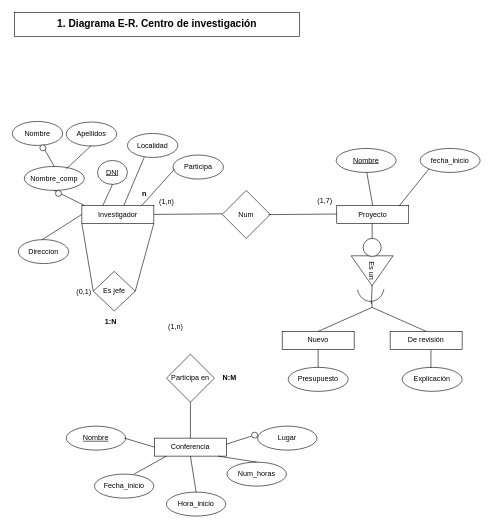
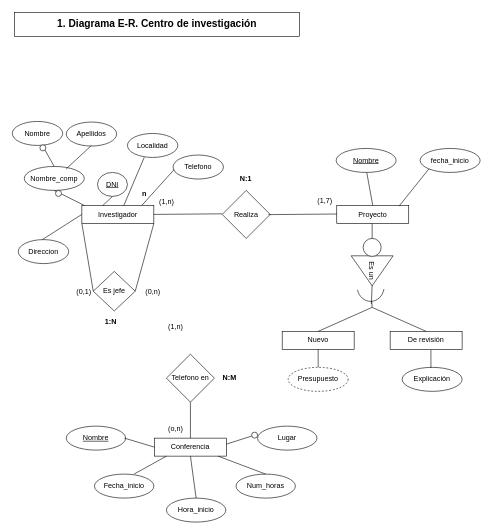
  <mxCell id="0" />
  <mxCell id="1" parent="0" />
  <mxCell id="2" value="&lt;font style=&quot;font-size: 17px;&quot;&gt;&lt;b&gt;1. Diagrama E-R. Centro de investigación&lt;/b&gt;&lt;/font&gt;" style="rounded=0;whiteSpace=wrap;html=1;" parent="1" vertex="1"><mxGeometry x="24" y="20" width="475" height="40" as="geometry" /></mxCell>
  <mxCell id="3" value="Proyecto" style="rounded=0;whiteSpace=wrap;html=1;" parent="1" vertex="1"><mxGeometry x="561" y="342" width="120" height="30" as="geometry" /></mxCell>
  <mxCell id="4" value="Investigador" style="rounded=0;whiteSpace=wrap;html=1;" parent="1" vertex="1"><mxGeometry x="136" y="342" width="120" height="30" as="geometry" /></mxCell>
  <mxCell id="5" value="Nuevo" style="rounded=0;whiteSpace=wrap;html=1;" parent="1" vertex="1"><mxGeometry x="470" y="552" width="120" height="30" as="geometry" /></mxCell>
  <mxCell id="6" value="De revisión" style="rounded=0;whiteSpace=wrap;html=1;" parent="1" vertex="1"><mxGeometry x="650" y="552" width="120" height="30" as="geometry" /></mxCell>
  <mxCell id="7" value="Es un" style="triangle;whiteSpace=wrap;html=1;rotation=90;" parent="1" vertex="1"><mxGeometry x="595" y="416" width="50" height="70" as="geometry" /></mxCell>
  <mxCell id="8" value="Conferencia" style="rounded=0;whiteSpace=wrap;html=1;" parent="1" vertex="1"><mxGeometry x="257" y="730" width="120" height="30" as="geometry" /></mxCell>
- <mxCell id="9" value="Num" style="rhombus;whiteSpace=wrap;html=1;" parent="1" vertex="1"><mxGeometry x="370" y="317" width="80" height="80" as="geometry" /></mxCell>
+ <mxCell id="9" value="Realiza" style="rhombus;whiteSpace=wrap;html=1;" parent="1" vertex="1"><mxGeometry x="370" y="317" width="80" height="80" as="geometry" /></mxCell>
  <mxCell id="10" value="" style="endArrow=none;html=1;rounded=0;entryX=1;entryY=0.5;entryDx=0;entryDy=0;" parent="1" target="4" edge="1"><mxGeometry width="50" height="50" relative="1" as="geometry"><mxPoint x="370" y="356" as="sourcePoint" /><mxPoint x="340" y="286" as="targetPoint" /></mxGeometry></mxCell>
  <mxCell id="11" value="" style="endArrow=none;html=1;rounded=0;entryX=1;entryY=0.5;entryDx=0;entryDy=0;" parent="1" edge="1"><mxGeometry width="50" height="50" relative="1" as="geometry"><mxPoint x="561" y="356.33" as="sourcePoint" /><mxPoint x="447" y="357.33" as="targetPoint" /></mxGeometry></mxCell>
  <mxCell id="12" value="" style="endArrow=none;html=1;rounded=0;exitX=0.5;exitY=0;exitDx=0;exitDy=0;" parent="1" source="5" edge="1"><mxGeometry width="50" height="50" relative="1" as="geometry"><mxPoint x="610" y="499" as="sourcePoint" /><mxPoint x="620" y="512" as="targetPoint" /></mxGeometry></mxCell>
  <mxCell id="13" value="" style="endArrow=none;html=1;rounded=0;exitX=0.5;exitY=0;exitDx=0;exitDy=0;" parent="1" source="6" edge="1"><mxGeometry width="50" height="50" relative="1" as="geometry"><mxPoint x="629" y="500" as="sourcePoint" /><mxPoint x="620" y="512" as="targetPoint" /></mxGeometry></mxCell>
  <mxCell id="14" value="(1,n)" style="text;html=1;align=center;verticalAlign=middle;resizable=0;points=[];autosize=1;strokeColor=none;fillColor=none;" parent="1" vertex="1"><mxGeometry x="252" y="321" width="50" height="30" as="geometry" /></mxCell>
  <mxCell id="15" value="(1,7)" style="text;html=1;align=center;verticalAlign=middle;resizable=0;points=[];autosize=1;strokeColor=none;fillColor=none;" parent="1" vertex="1"><mxGeometry x="516" y="320" width="50" height="30" as="geometry" /></mxCell>
+ <mxCell id="16" value="N:1" style="text;html=1;align=center;verticalAlign=middle;resizable=0;points=[];autosize=1;strokeColor=none;fillColor=none;fontStyle=1" parent="1" vertex="1"><mxGeometry x="389" y="282" width="40" height="30" as="geometry" /></mxCell>
  <mxCell id="17" value="&lt;u&gt;Nombre&lt;/u&gt;" style="ellipse;whiteSpace=wrap;html=1;" parent="1" vertex="1"><mxGeometry x="560" y="247" width="100" height="40" as="geometry" /></mxCell>
  <mxCell id="18" value="fecha_inicio" style="ellipse;whiteSpace=wrap;html=1;" parent="1" vertex="1"><mxGeometry x="700" y="247" width="100" height="40" as="geometry" /></mxCell>
  <mxCell id="19" value="" style="endArrow=none;html=1;rounded=0;exitX=0.5;exitY=0;exitDx=0;exitDy=0;" parent="1" source="3" edge="1"><mxGeometry width="50" height="50" relative="1" as="geometry"><mxPoint x="561" y="337" as="sourcePoint" /><mxPoint x="611" y="287" as="targetPoint" /></mxGeometry></mxCell>
  <mxCell id="20" value="" style="endArrow=none;html=1;rounded=0;exitX=0.5;exitY=0;exitDx=0;exitDy=0;entryX=0;entryY=1;entryDx=0;entryDy=0;" parent="1" target="18" edge="1"><mxGeometry width="50" height="50" relative="1" as="geometry"><mxPoint x="665" y="343" as="sourcePoint" /><mxPoint x="655" y="288" as="targetPoint" /></mxGeometry></mxCell>
  <mxCell id="21" value="" style="ellipse;whiteSpace=wrap;html=1;aspect=fixed;" parent="1" vertex="1"><mxGeometry x="605" y="397" width="30" height="30" as="geometry" /></mxCell>
  <mxCell id="22" value="" style="endArrow=none;html=1;rounded=0;exitX=0.5;exitY=0;exitDx=0;exitDy=0;" parent="1" source="21" edge="1"><mxGeometry width="50" height="50" relative="1" as="geometry"><mxPoint x="570" y="422" as="sourcePoint" /><mxPoint x="620" y="372" as="targetPoint" /></mxGeometry></mxCell>
  <mxCell id="23" value="" style="endArrow=none;html=1;rounded=0;exitX=0.526;exitY=1.087;exitDx=0;exitDy=0;exitPerimeter=0;" parent="1" source="25" edge="1"><mxGeometry width="50" height="50" relative="1" as="geometry"><mxPoint x="620" y="512" as="sourcePoint" /><mxPoint x="620" y="475" as="targetPoint" /></mxGeometry></mxCell>
  <mxCell id="24" value="" style="endArrow=none;html=1;rounded=0;" parent="1" target="25" edge="1"><mxGeometry width="50" height="50" relative="1" as="geometry"><mxPoint x="620" y="512" as="sourcePoint" /><mxPoint x="620" y="475" as="targetPoint" /></mxGeometry></mxCell>
  <mxCell id="25" value="" style="verticalLabelPosition=bottom;verticalAlign=top;html=1;shape=mxgraph.basic.arc;startAngle=0.279;endAngle=0.714;" parent="1" vertex="1"><mxGeometry x="595" y="452" width="45" height="50" as="geometry" /></mxCell>
- <mxCell id="26" value="Presupuesto" style="ellipse;whiteSpace=wrap;html=1;" parent="1" vertex="1"><mxGeometry x="480" y="612" width="100" height="40" as="geometry" /></mxCell>
+ <mxCell id="26" value="Presupuesto" style="ellipse;whiteSpace=wrap;html=1;dashed=1;" parent="1" vertex="1"><mxGeometry x="480" y="612" width="100" height="40" as="geometry" /></mxCell>
  <mxCell id="27" value="" style="endArrow=none;html=1;rounded=0;exitX=0.5;exitY=0;exitDx=0;exitDy=0;entryX=0;entryY=1;entryDx=0;entryDy=0;" parent="1" source="26" edge="1"><mxGeometry width="50" height="50" relative="1" as="geometry"><mxPoint x="480" y="644" as="sourcePoint" /><mxPoint x="530" y="582" as="targetPoint" /></mxGeometry></mxCell>
  <mxCell id="28" value="Explicación" style="ellipse;whiteSpace=wrap;html=1;" parent="1" vertex="1"><mxGeometry x="670" y="612" width="100" height="40" as="geometry" /></mxCell>
  <mxCell id="29" value="" style="endArrow=none;html=1;rounded=0;exitX=0.5;exitY=0;exitDx=0;exitDy=0;entryX=0;entryY=1;entryDx=0;entryDy=0;" parent="1" edge="1"><mxGeometry width="50" height="50" relative="1" as="geometry"><mxPoint x="718" y="613" as="sourcePoint" /><mxPoint x="718" y="583" as="targetPoint" /></mxGeometry></mxCell>
  <mxCell id="30" value="Nombre_comp" style="ellipse;whiteSpace=wrap;html=1;" parent="1" vertex="1"><mxGeometry x="40" y="277" width="100" height="40" as="geometry" /></mxCell>
  <mxCell id="31" value="Nombre" style="ellipse;whiteSpace=wrap;html=1;" parent="1" vertex="1"><mxGeometry x="20" y="202" width="84" height="40" as="geometry" /></mxCell>
  <mxCell id="32" value="Apellidos" style="ellipse;whiteSpace=wrap;html=1;" parent="1" vertex="1"><mxGeometry x="110" y="203" width="84" height="40" as="geometry" /></mxCell>
  <mxCell id="33" value="" style="endArrow=none;html=1;rounded=0;entryX=0.5;entryY=1;entryDx=0;entryDy=0;" parent="1" target="30" edge="1"><mxGeometry width="50" height="50" relative="1" as="geometry"><mxPoint x="140" y="342" as="sourcePoint" /><mxPoint x="190" y="292" as="targetPoint" /></mxGeometry></mxCell>
  <mxCell id="34" value="" style="endArrow=none;html=1;rounded=0;" parent="1" edge="1"><mxGeometry width="50" height="50" relative="1" as="geometry"><mxPoint x="90" y="277" as="sourcePoint" /><mxPoint x="70" y="242" as="targetPoint" /></mxGeometry></mxCell>
  <mxCell id="35" value="" style="endArrow=none;html=1;rounded=0;entryX=0.5;entryY=1;entryDx=0;entryDy=0;exitX=0.7;exitY=0.125;exitDx=0;exitDy=0;exitPerimeter=0;" parent="1" edge="1"><mxGeometry width="50" height="50" relative="1" as="geometry"><mxPoint x="110" y="281" as="sourcePoint" /><mxPoint x="152" y="242" as="targetPoint" /></mxGeometry></mxCell>
- <mxCell id="36" value="&lt;u&gt;DNI&lt;/u&gt;" style="ellipse;whiteSpace=wrap;html=1;" parent="1" vertex="1"><mxGeometry x="162" y="267" width="50" height="40" as="geometry" /></mxCell>
+ <mxCell id="36" value="&lt;u&gt;DNI&lt;/u&gt;" style="ellipse;whiteSpace=wrap;html=1;" parent="1" vertex="1"><mxGeometry x="162" y="287" width="50" height="40" as="geometry" /></mxCell>
  <mxCell id="37" value="" style="endArrow=none;html=1;rounded=0;entryX=0.5;entryY=1;entryDx=0;entryDy=0;" parent="1" target="36" edge="1"><mxGeometry width="50" height="50" relative="1" as="geometry"><mxPoint x="171" y="342" as="sourcePoint" /><mxPoint x="221" y="292" as="targetPoint" /></mxGeometry></mxCell>
  <mxCell id="38" value="Direccion" style="ellipse;whiteSpace=wrap;html=1;" parent="1" vertex="1"><mxGeometry x="30" y="399" width="84" height="40" as="geometry" /></mxCell>
  <mxCell id="39" value="" style="endArrow=none;html=1;rounded=0;entryX=0;entryY=0.5;entryDx=0;entryDy=0;" parent="1" target="4" edge="1"><mxGeometry width="50" height="50" relative="1" as="geometry"><mxPoint x="70" y="399" as="sourcePoint" /><mxPoint x="130" y="362" as="targetPoint" /></mxGeometry></mxCell>
  <mxCell id="40" value="Localidad" style="ellipse;whiteSpace=wrap;html=1;" parent="1" vertex="1"><mxGeometry x="212" y="222" width="84" height="40" as="geometry" /></mxCell>
  <mxCell id="41" value="" style="endArrow=none;html=1;rounded=0;entryX=0.333;entryY=0.997;entryDx=0;entryDy=0;entryPerimeter=0;" parent="1" target="40" edge="1"><mxGeometry width="50" height="50" relative="1" as="geometry"><mxPoint x="206" y="342" as="sourcePoint" /><mxPoint x="256" y="292" as="targetPoint" /></mxGeometry></mxCell>
- <mxCell id="42" value="Participa" style="ellipse;whiteSpace=wrap;html=1;" parent="1" vertex="1"><mxGeometry x="288" y="258" width="84" height="40" as="geometry" /></mxCell>
+ <mxCell id="42" value="Telefono" style="ellipse;whiteSpace=wrap;html=1;" parent="1" vertex="1"><mxGeometry x="288" y="258" width="84" height="40" as="geometry" /></mxCell>
  <mxCell id="43" value="" style="endArrow=none;html=1;rounded=0;" parent="1" edge="1"><mxGeometry width="50" height="50" relative="1" as="geometry"><mxPoint x="236" y="342" as="sourcePoint" /><mxPoint x="290" y="282" as="targetPoint" /></mxGeometry></mxCell>
  <mxCell id="44" value="&lt;b&gt;n&lt;/b&gt;" style="text;html=1;align=center;verticalAlign=middle;resizable=0;points=[];autosize=1;strokeColor=none;fillColor=none;" parent="1" vertex="1"><mxGeometry x="225" y="307" width="30" height="30" as="geometry" /></mxCell>
  <mxCell id="45" value="" style="ellipse;whiteSpace=wrap;html=1;aspect=fixed;" parent="1" vertex="1"><mxGeometry x="92" y="317" width="10" height="10" as="geometry" /></mxCell>
  <mxCell id="46" value="" style="ellipse;whiteSpace=wrap;html=1;aspect=fixed;" parent="1" vertex="1"><mxGeometry x="66" y="241" width="10" height="10" as="geometry" /></mxCell>
- <mxCell id="47" value="Participa en" style="rhombus;whiteSpace=wrap;html=1;" parent="1" vertex="1"><mxGeometry x="277" y="590" width="80" height="80" as="geometry" /></mxCell>
+ <mxCell id="47" value="Telefono en" style="rhombus;whiteSpace=wrap;html=1;" parent="1" vertex="1"><mxGeometry x="277" y="590" width="80" height="80" as="geometry" /></mxCell>
  <mxCell id="48" value="" style="endArrow=none;html=1;rounded=0;exitX=0.5;exitY=0;exitDx=0;exitDy=0;" parent="1" source="8" edge="1"><mxGeometry width="50" height="50" relative="1" as="geometry"><mxPoint x="267" y="720" as="sourcePoint" /><mxPoint x="317" y="670" as="targetPoint" /></mxGeometry></mxCell>
+ <mxCell id="49" value="(o,n)" style="text;html=1;align=center;verticalAlign=middle;resizable=0;points=[];autosize=1;strokeColor=none;fillColor=none;" parent="1" vertex="1"><mxGeometry x="267" y="700" width="50" height="30" as="geometry" /></mxCell>
  <mxCell id="50" value="(1,n)" style="text;html=1;align=center;verticalAlign=middle;resizable=0;points=[];autosize=1;strokeColor=none;fillColor=none;" parent="1" vertex="1"><mxGeometry x="267" y="530" width="50" height="30" as="geometry" /></mxCell>
  <mxCell id="51" value="&lt;b&gt;N:M&lt;/b&gt;" style="text;html=1;align=center;verticalAlign=middle;resizable=0;points=[];autosize=1;strokeColor=none;fillColor=none;" parent="1" vertex="1"><mxGeometry x="357" y="615" width="50" height="30" as="geometry" /></mxCell>
  <mxCell id="52" value="&lt;u&gt;Nombre&lt;/u&gt;" style="ellipse;whiteSpace=wrap;html=1;" parent="1" vertex="1"><mxGeometry x="110" y="710" width="99" height="40" as="geometry" /></mxCell>
  <mxCell id="53" value="Fecha_inicio" style="ellipse;whiteSpace=wrap;html=1;" parent="1" vertex="1"><mxGeometry x="157" y="790" width="99" height="40" as="geometry" /></mxCell>
- <mxCell id="54" value="Hora_inicio" style="ellipse;whiteSpace=wrap;html=1;" parent="1" vertex="1"><mxGeometry x="277" y="820" width="99" height="40" as="geometry" /></mxCell>
- <mxCell id="55" value="Num_horas" style="ellipse;whiteSpace=wrap;html=1;" parent="1" vertex="1"><mxGeometry x="378" y="770" width="99" height="40" as="geometry" /></mxCell>
+ <mxCell id="54" value="Hora_inicio" style="ellipse;whiteSpace=wrap;html=1;" parent="1" vertex="1"><mxGeometry x="277" y="830" width="99" height="40" as="geometry" /></mxCell>
+ <mxCell id="55" value="Num_horas" style="ellipse;whiteSpace=wrap;html=1;" parent="1" vertex="1"><mxGeometry x="393" y="790" width="99" height="40" as="geometry" /></mxCell>
  <mxCell id="56" value="Lugar" style="ellipse;whiteSpace=wrap;html=1;" parent="1" vertex="1"><mxGeometry x="429" y="710" width="99" height="40" as="geometry" /></mxCell>
  <mxCell id="57" value="" style="endArrow=none;html=1;rounded=0;entryX=0;entryY=0.5;entryDx=0;entryDy=0;" parent="1" target="8" edge="1"><mxGeometry width="50" height="50" relative="1" as="geometry"><mxPoint x="207" y="730" as="sourcePoint" /><mxPoint x="257" y="680" as="targetPoint" /></mxGeometry></mxCell>
  <mxCell id="58" value="" style="endArrow=none;html=1;rounded=0;exitX=0.669;exitY=-0.003;exitDx=0;exitDy=0;exitPerimeter=0;" parent="1" source="53" edge="1"><mxGeometry width="50" height="50" relative="1" as="geometry"><mxPoint x="227" y="810" as="sourcePoint" /><mxPoint x="277" y="760" as="targetPoint" /></mxGeometry></mxCell>
  <mxCell id="59" value="" style="endArrow=none;html=1;rounded=0;exitX=0.5;exitY=0;exitDx=0;exitDy=0;" parent="1" source="54" edge="1"><mxGeometry width="50" height="50" relative="1" as="geometry"><mxPoint x="267" y="810" as="sourcePoint" /><mxPoint x="317" y="760" as="targetPoint" /></mxGeometry></mxCell>
  <mxCell id="60" value="" style="endArrow=none;html=1;rounded=0;exitX=0.5;exitY=0;exitDx=0;exitDy=0;" parent="1" source="55" edge="1"><mxGeometry width="50" height="50" relative="1" as="geometry"><mxPoint x="313" y="810" as="sourcePoint" /><mxPoint x="363" y="760" as="targetPoint" /></mxGeometry></mxCell>
  <mxCell id="61" value="" style="endArrow=none;html=1;rounded=0;" parent="1" source="63" edge="1"><mxGeometry width="50" height="50" relative="1" as="geometry"><mxPoint x="427" y="730" as="sourcePoint" /><mxPoint x="377" y="740" as="targetPoint" /></mxGeometry></mxCell>
  <mxCell id="62" value="" style="endArrow=none;html=1;rounded=0;" parent="1" target="63" edge="1"><mxGeometry width="50" height="50" relative="1" as="geometry"><mxPoint x="427" y="730" as="sourcePoint" /><mxPoint x="377" y="740" as="targetPoint" /></mxGeometry></mxCell>
  <mxCell id="63" value="" style="ellipse;whiteSpace=wrap;html=1;aspect=fixed;" parent="1" vertex="1"><mxGeometry x="419" y="720" width="10" height="10" as="geometry" /></mxCell>
  <mxCell id="64" value="Es jefe" style="rhombus;whiteSpace=wrap;html=1;" parent="1" vertex="1"><mxGeometry x="155" y="452" width="70" height="66" as="geometry" /></mxCell>
  <mxCell id="65" value="" style="endArrow=none;html=1;rounded=0;entryX=0;entryY=0.5;entryDx=0;entryDy=0;exitX=0;exitY=1;exitDx=0;exitDy=0;" parent="1" source="4" target="64" edge="1"><mxGeometry width="50" height="50" relative="1" as="geometry"><mxPoint x="364" y="492" as="sourcePoint" /><mxPoint x="292.571" y="642" as="targetPoint" /></mxGeometry></mxCell>
  <mxCell id="66" value="" style="endArrow=none;html=1;rounded=0;exitX=1;exitY=0.5;exitDx=0;exitDy=0;entryX=1;entryY=1;entryDx=0;entryDy=0;" parent="1" source="64" target="4" edge="1"><mxGeometry width="50" height="50" relative="1" as="geometry"><mxPoint x="354" y="530" as="sourcePoint" /><mxPoint x="404" y="480" as="targetPoint" /></mxGeometry></mxCell>
+ <mxCell id="67" value="(0,n)" style="text;html=1;align=center;verticalAlign=middle;resizable=0;points=[];autosize=1;strokeColor=none;fillColor=none;" parent="1" vertex="1"><mxGeometry x="229" y="472" width="50" height="30" as="geometry" /></mxCell>
  <mxCell id="68" value="(0,1)" style="text;html=1;align=center;verticalAlign=middle;resizable=0;points=[];autosize=1;strokeColor=none;fillColor=none;" parent="1" vertex="1"><mxGeometry x="114" y="472" width="50" height="30" as="geometry" /></mxCell>
  <mxCell id="69" value="1:N" style="text;html=1;align=center;verticalAlign=middle;resizable=0;points=[];autosize=1;strokeColor=none;fillColor=none;fontStyle=1" parent="1" vertex="1"><mxGeometry x="164" y="522" width="40" height="30" as="geometry" /></mxCell>
